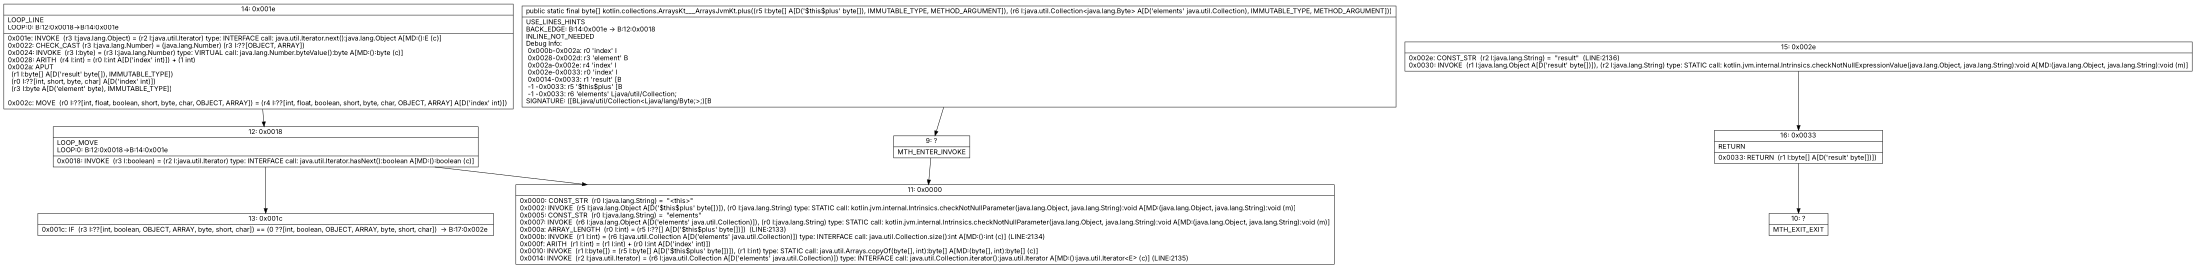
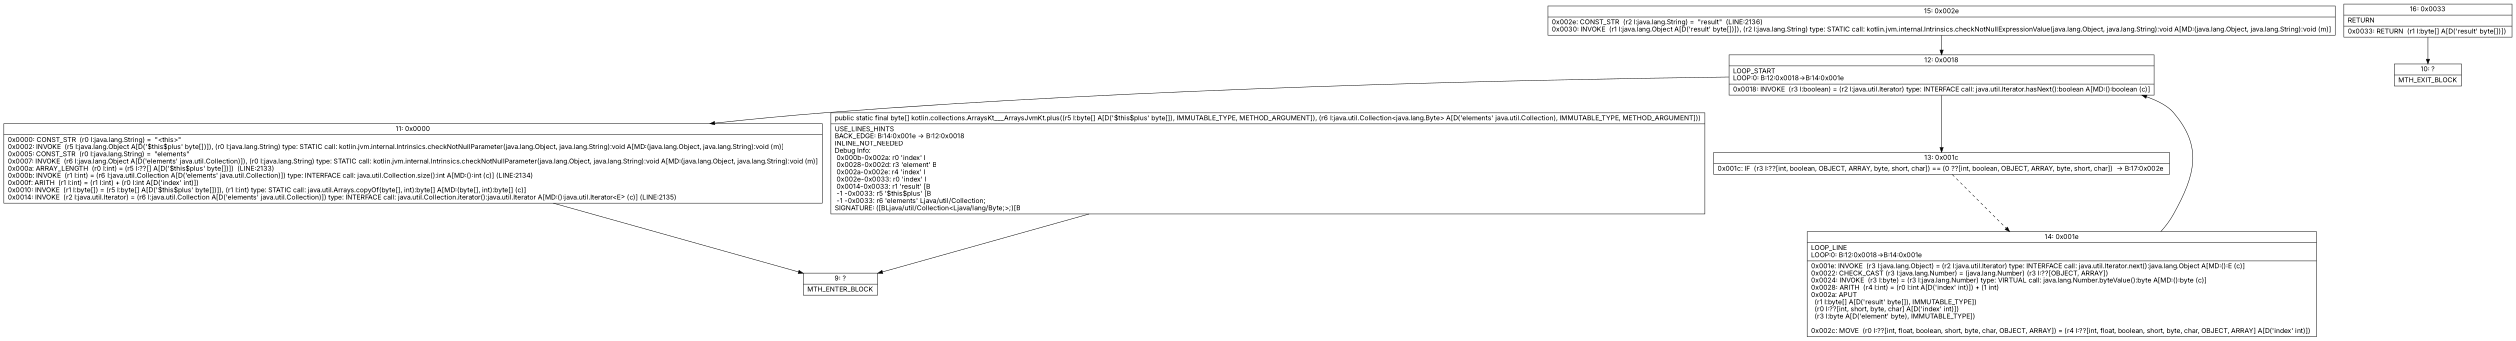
  digraph {
    fontname=Inter
    node [fontname=Inter shape=record]
    edge [fontname=Inter]
-   n1 [label="{9\:\ ?|MTH_ENTER_INVOKE\l}"]
+   n1 [label="{9\:\ ?|MTH_ENTER_BLOCK\l}"]
    n2 [label="{11\:\ 0x0000|0x0000: CONST_STR  (r0 I:java.lang.String) =  \"\<this\>\" \l0x0002: INVOKE  (r5 I:java.lang.Object A[D('$this$plus' byte[])]), (r0 I:java.lang.String) type: STATIC call: kotlin.jvm.internal.Intrinsics.checkNotNullParameter(java.lang.Object, java.lang.String):void A[MD:(java.lang.Object, java.lang.String):void (m)]\l0x0005: CONST_STR  (r0 I:java.lang.String) =  \"elements\" \l0x0007: INVOKE  (r6 I:java.lang.Object A[D('elements' java.util.Collection)]), (r0 I:java.lang.String) type: STATIC call: kotlin.jvm.internal.Intrinsics.checkNotNullParameter(java.lang.Object, java.lang.String):void A[MD:(java.lang.Object, java.lang.String):void (m)]\l0x000a: ARRAY_LENGTH  (r0 I:int) = (r5 I:??[] A[D('$this$plus' byte[])])  (LINE:2133)\l0x000b: INVOKE  (r1 I:int) = (r6 I:java.util.Collection A[D('elements' java.util.Collection)]) type: INTERFACE call: java.util.Collection.size():int A[MD:():int (c)] (LINE:2134)\l0x000f: ARITH  (r1 I:int) = (r1 I:int) + (r0 I:int A[D('index' int)]) \l0x0010: INVOKE  (r1 I:byte[]) = (r5 I:byte[] A[D('$this$plus' byte[])]), (r1 I:int) type: STATIC call: java.util.Arrays.copyOf(byte[], int):byte[] A[MD:(byte[], int):byte[] (c)]\l0x0014: INVOKE  (r2 I:java.util.Iterator) = (r6 I:java.util.Collection A[D('elements' java.util.Collection)]) type: INTERFACE call: java.util.Collection.iterator():java.util.Iterator A[MD:():java.util.Iterator\<E\> (c)] (LINE:2135)\l}"]
-   n3 [label="{12\:\ 0x0018|LOOP_MOVE\lLOOP:0: B:12:0x0018\-\>B:14:0x001e\l|0x0018: INVOKE  (r3 I:boolean) = (r2 I:java.util.Iterator) type: INTERFACE call: java.util.Iterator.hasNext():boolean A[MD:():boolean (c)]\l}"]
+   n3 [label="{12\:\ 0x0018|LOOP_START\lLOOP:0: B:12:0x0018\-\>B:14:0x001e\l|0x0018: INVOKE  (r3 I:boolean) = (r2 I:java.util.Iterator) type: INTERFACE call: java.util.Iterator.hasNext():boolean A[MD:():boolean (c)]\l}"]
    n4 [label="{13\:\ 0x001c|0x001c: IF  (r3 I:??[int, boolean, OBJECT, ARRAY, byte, short, char]) == (0 ??[int, boolean, OBJECT, ARRAY, byte, short, char])  \-\> B:17:0x002e \l}"]
    n5 [label="{14\:\ 0x001e|LOOP_LINE\lLOOP:0: B:12:0x0018\-\>B:14:0x001e\l|0x001e: INVOKE  (r3 I:java.lang.Object) = (r2 I:java.util.Iterator) type: INTERFACE call: java.util.Iterator.next():java.lang.Object A[MD:():E (c)]\l0x0022: CHECK_CAST (r3 I:java.lang.Number) = (java.lang.Number) (r3 I:??[OBJECT, ARRAY]) \l0x0024: INVOKE  (r3 I:byte) = (r3 I:java.lang.Number) type: VIRTUAL call: java.lang.Number.byteValue():byte A[MD:():byte (c)]\l0x0028: ARITH  (r4 I:int) = (r0 I:int A[D('index' int)]) + (1 int) \l0x002a: APUT  \l  (r1 I:byte[] A[D('result' byte[]), IMMUTABLE_TYPE])\l  (r0 I:??[int, short, byte, char] A[D('index' int)])\l  (r3 I:byte A[D('element' byte), IMMUTABLE_TYPE])\l \l0x002c: MOVE  (r0 I:??[int, float, boolean, short, byte, char, OBJECT, ARRAY]) = (r4 I:??[int, float, boolean, short, byte, char, OBJECT, ARRAY] A[D('index' int)]) \l}"]
    n6 [label="{15\:\ 0x002e|0x002e: CONST_STR  (r2 I:java.lang.String) =  \"result\"  (LINE:2136)\l0x0030: INVOKE  (r1 I:java.lang.Object A[D('result' byte[])]), (r2 I:java.lang.String) type: STATIC call: kotlin.jvm.internal.Intrinsics.checkNotNullExpressionValue(java.lang.Object, java.lang.String):void A[MD:(java.lang.Object, java.lang.String):void (m)]\l}"]
    n7 [label="{16\:\ 0x0033|RETURN\l|0x0033: RETURN  (r1 I:byte[] A[D('result' byte[])]) \l}"]
-   n8 [label="{10\:\ ?|MTH_EXIT_EXIT\l}"]
+   n8 [label="{10\:\ ?|MTH_EXIT_BLOCK\l}"]
    n9 [label="{public static final byte[] kotlin.collections.ArraysKt___ArraysJvmKt.plus((r5 I:byte[] A[D('$this$plus' byte[]), IMMUTABLE_TYPE, METHOD_ARGUMENT]), (r6 I:java.util.Collection\<java.lang.Byte\> A[D('elements' java.util.Collection), IMMUTABLE_TYPE, METHOD_ARGUMENT]))  | USE_LINES_HINTS\lBACK_EDGE: B:14:0x001e \-\> B:12:0x0018\lINLINE_NOT_NEEDED\lDebug Info:\l  0x000b\-0x002a: r0 'index' I\l  0x0028\-0x002d: r3 'element' B\l  0x002a\-0x002e: r4 'index' I\l  0x002e\-0x0033: r0 'index' I\l  0x0014\-0x0033: r1 'result' [B\l  \-1 \-0x0033: r5 '$this$plus' [B\l  \-1 \-0x0033: r6 'elements' Ljava\/util\/Collection;\lSIGNATURE: ([BLjava\/util\/Collection\<Ljava\/lang\/Byte;\>;)[B\l}"]
-   n1 -> n2
+   n2 -> n1
    n3 -> n2
    n3 -> n4
+   n4 -> n5 [style=dashed]
    n5 -> n3
-   n6 -> n7
+   n6 -> n3
    n7 -> n8
    n9 -> n1
  }
